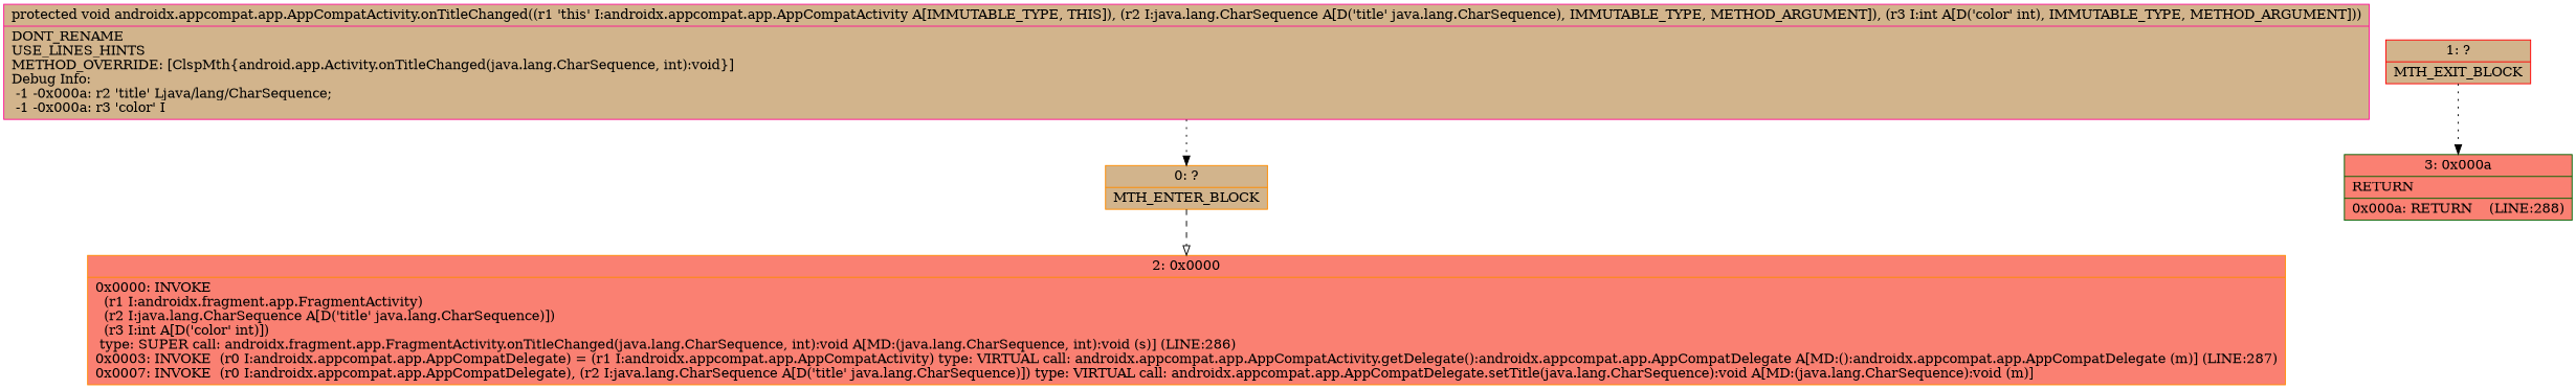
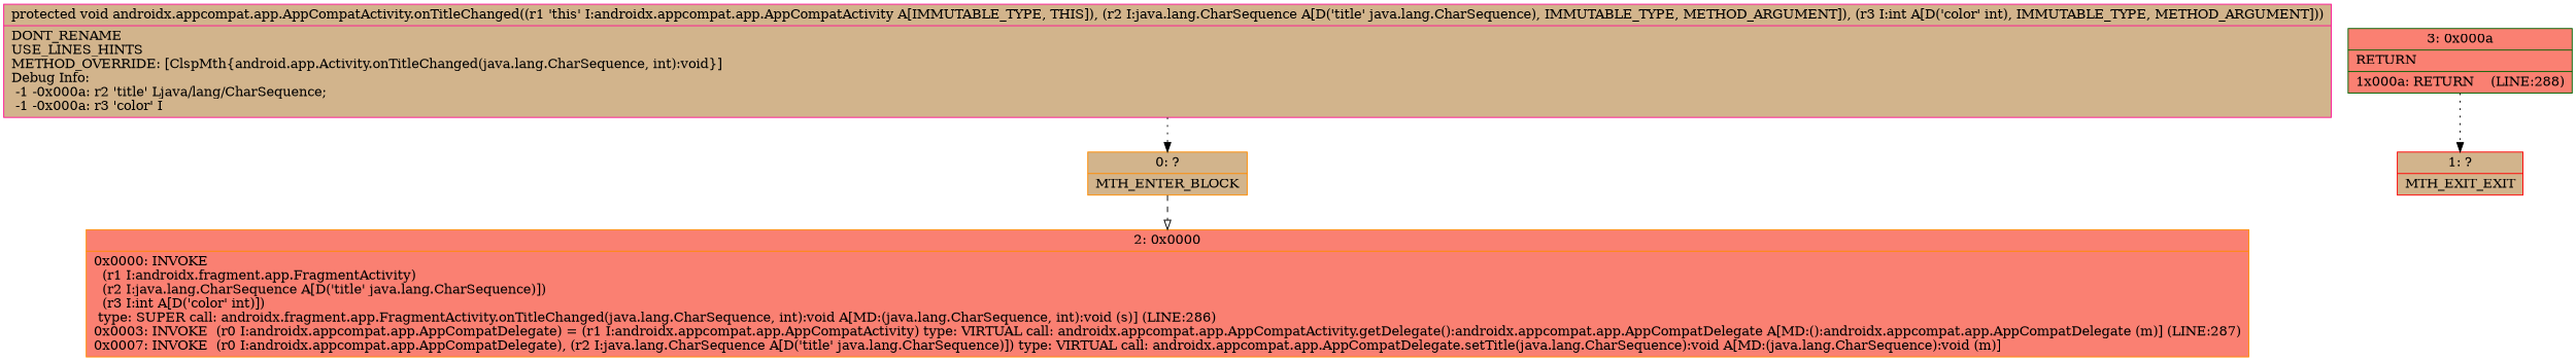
  digraph {
    node [color=darkorange fillcolor=tan shape=record style=filled]
    edge [arrowhead=normal style=dotted]
    n1 [label="{0\:\ ?|MTH_ENTER_BLOCK\l}"]
    n2 [fillcolor=salmon label="{2\:\ 0x0000|0x0000: INVOKE  \l  (r1 I:androidx.fragment.app.FragmentActivity)\l  (r2 I:java.lang.CharSequence A[D('title' java.lang.CharSequence)])\l  (r3 I:int A[D('color' int)])\l type: SUPER call: androidx.fragment.app.FragmentActivity.onTitleChanged(java.lang.CharSequence, int):void A[MD:(java.lang.CharSequence, int):void (s)] (LINE:286)\l0x0003: INVOKE  (r0 I:androidx.appcompat.app.AppCompatDelegate) = (r1 I:androidx.appcompat.app.AppCompatActivity) type: VIRTUAL call: androidx.appcompat.app.AppCompatActivity.getDelegate():androidx.appcompat.app.AppCompatDelegate A[MD:():androidx.appcompat.app.AppCompatDelegate (m)] (LINE:287)\l0x0007: INVOKE  (r0 I:androidx.appcompat.app.AppCompatDelegate), (r2 I:java.lang.CharSequence A[D('title' java.lang.CharSequence)]) type: VIRTUAL call: androidx.appcompat.app.AppCompatDelegate.setTitle(java.lang.CharSequence):void A[MD:(java.lang.CharSequence):void (m)]\l}"]
-   n3 [color=darkgreen fillcolor=salmon label="{3\:\ 0x000a|RETURN\l|0x000a: RETURN    (LINE:288)\l}"]
-   n4 [color=red label="{1\:\ ?|MTH_EXIT_BLOCK\l}"]
+   n3 [color=darkgreen fillcolor=salmon label="{3\:\ 0x000a|RETURN\l|1x000a: RETURN    (LINE:288)\l}"]
+   n4 [color=red label="{1\:\ ?|MTH_EXIT_EXIT\l}"]
    n5 [color=deeppink label="{protected void androidx.appcompat.app.AppCompatActivity.onTitleChanged((r1 'this' I:androidx.appcompat.app.AppCompatActivity A[IMMUTABLE_TYPE, THIS]), (r2 I:java.lang.CharSequence A[D('title' java.lang.CharSequence), IMMUTABLE_TYPE, METHOD_ARGUMENT]), (r3 I:int A[D('color' int), IMMUTABLE_TYPE, METHOD_ARGUMENT]))  | DONT_RENAME\lUSE_LINES_HINTS\lMETHOD_OVERRIDE: [ClspMth\{android.app.Activity.onTitleChanged(java.lang.CharSequence, int):void\}]\lDebug Info:\l  \-1 \-0x000a: r2 'title' Ljava\/lang\/CharSequence;\l  \-1 \-0x000a: r3 'color' I\l}"]
    n1 -> n2 [arrowhead=onormal style=dashed]
-   n4 -> n3
+   n3 -> n4
    n5 -> n1
  }
